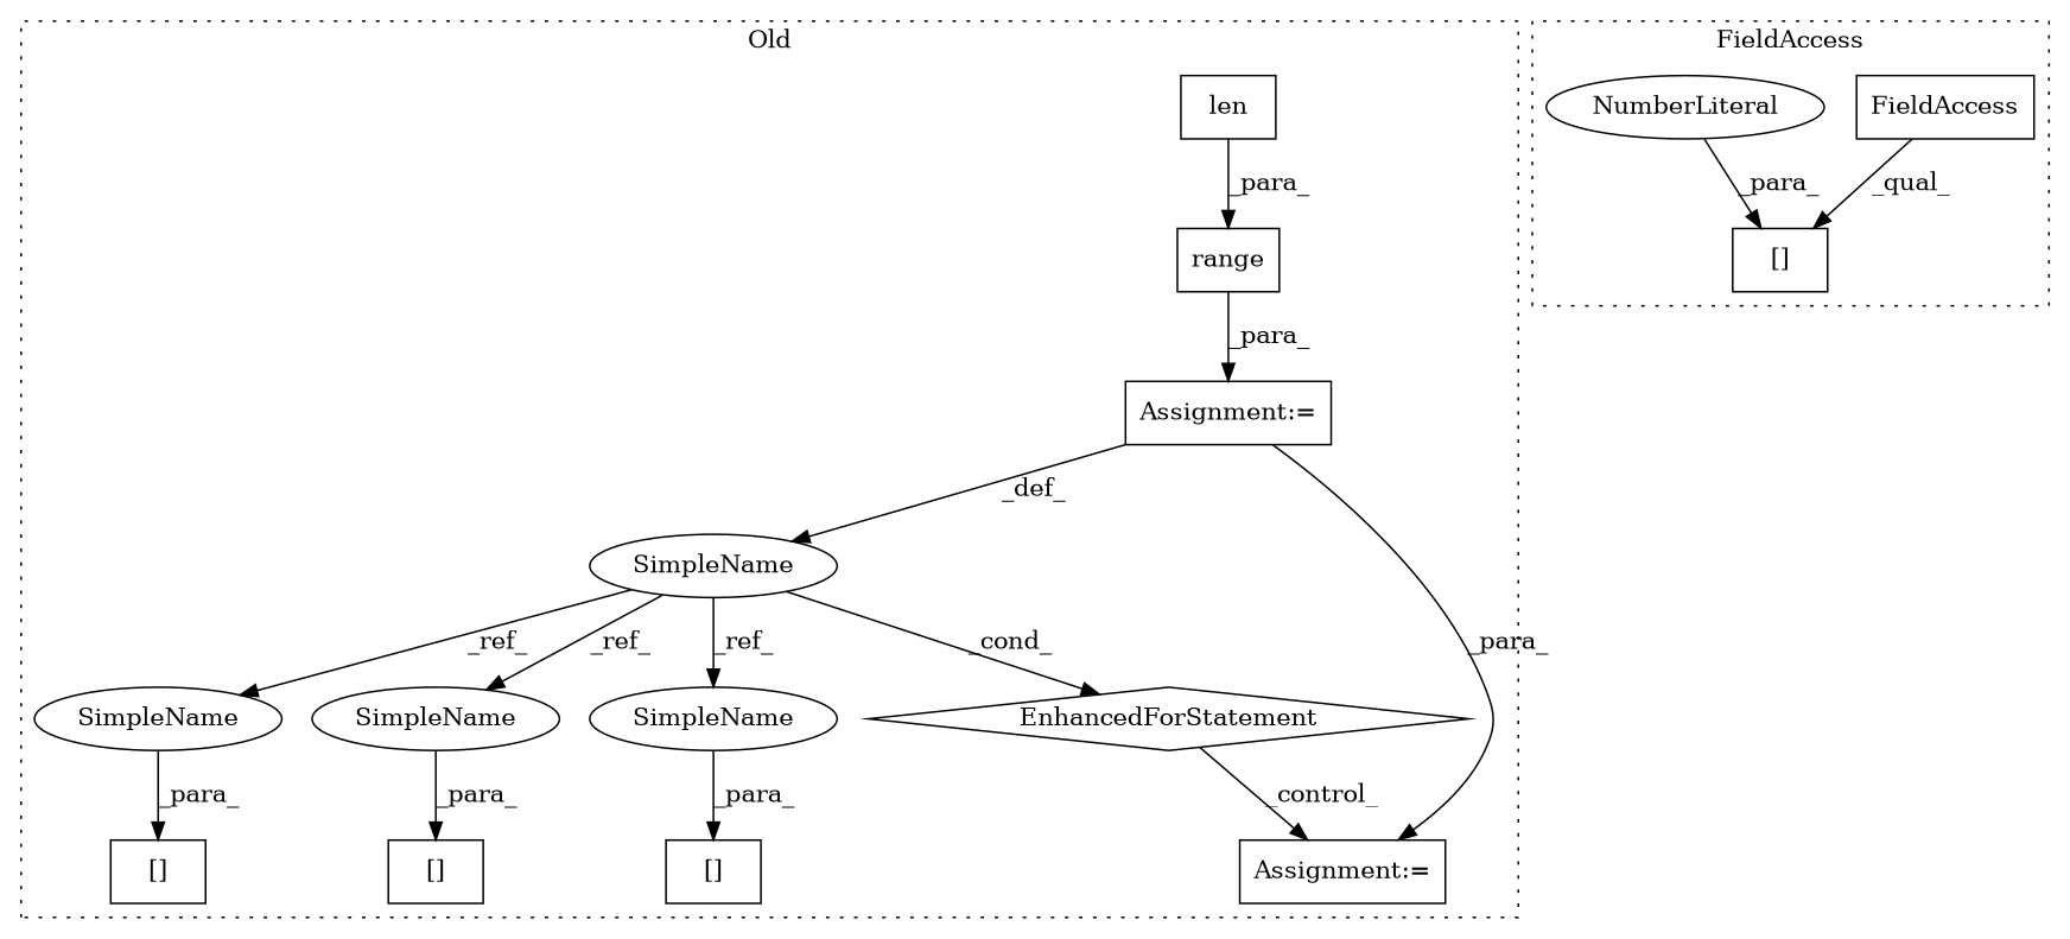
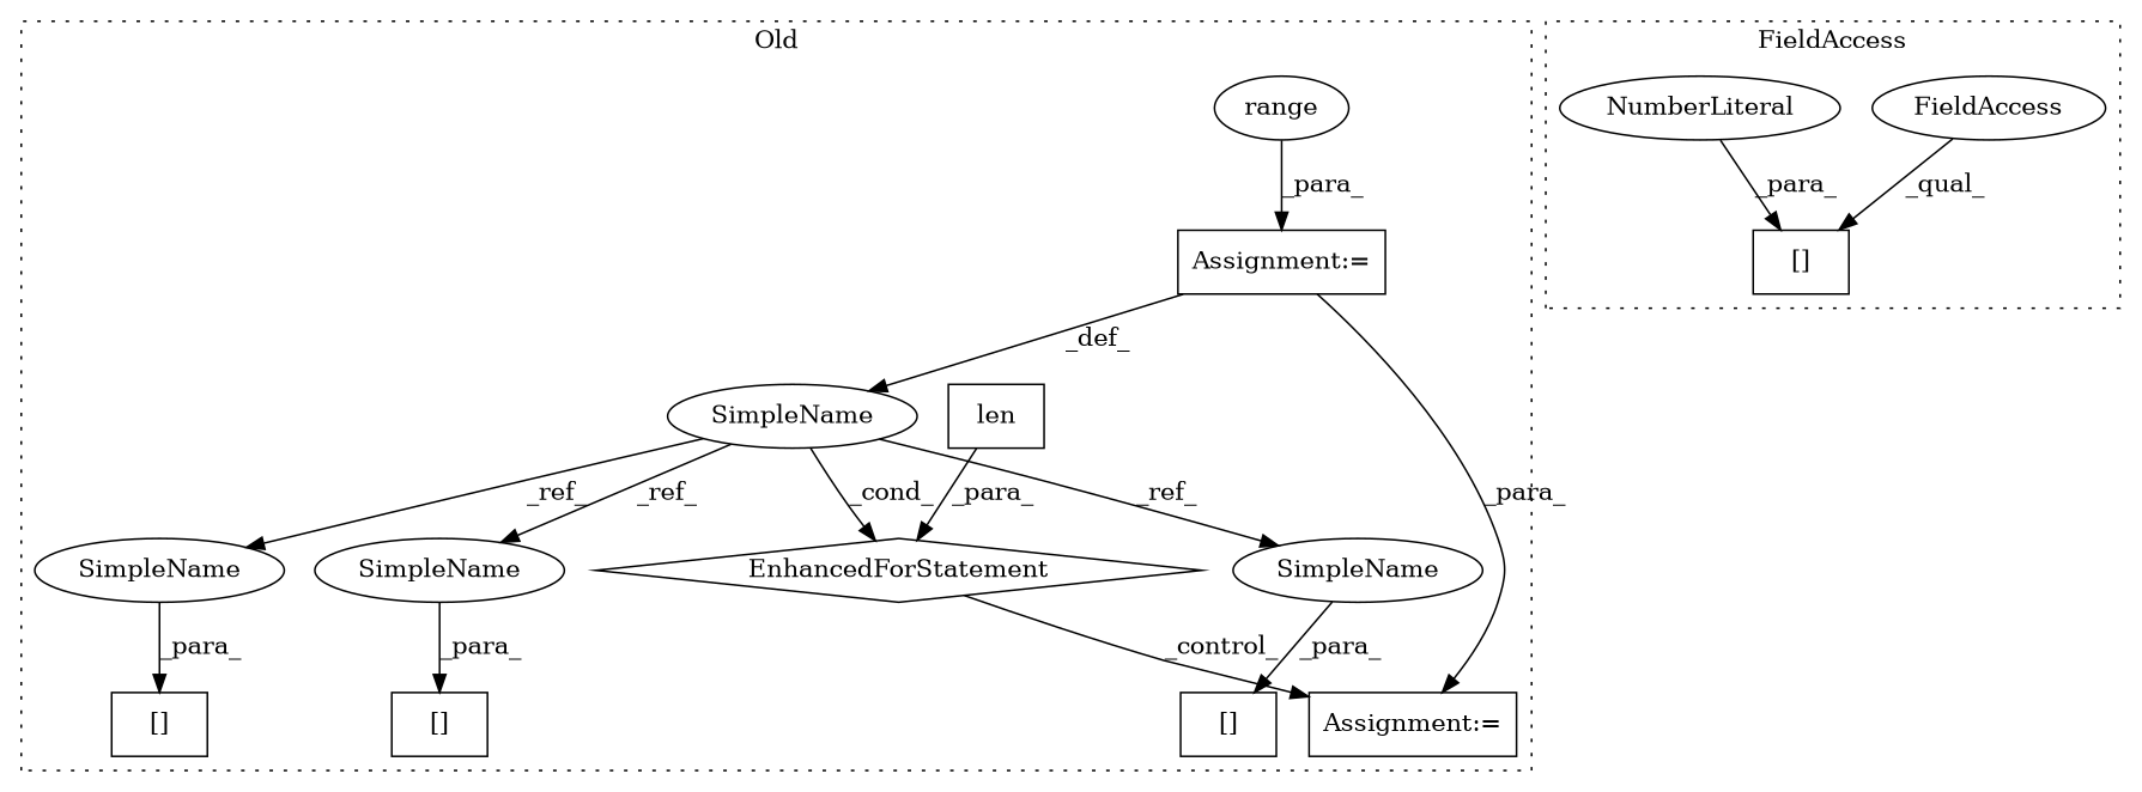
  digraph {
    node [a=2 l=6 s="6699,6786" shape=box]
-   n1 [a=32 l="6,1" label=range s="6765,6785"]
+   n1 [a=32 l="6,1" label=range s="6765,6785" shape=ellipse]
    n2 [a=7 l="53,2" label="Assignment:="]
    n3 [a=70 l="53,2" label=EnhancedForStatement shape=diamond]
    n4 [l="14,1" label="[]" s="6824,6844"]
    n5 [a=42 label=SimpleName s=6756 shape=ellipse]
    n6 [a=7 l=1 label="Assignment:=" s=7411]
    n7 [l="14,1" label="[]" s="6989,7009"]
    n8 [a=32 l="4,1" label=len s="6771,6784"]
    n9 [l="16,1" label="[]" s="7160,7182"]
    n10 [a=42 label=SimpleName s=6838 shape=ellipse]
    n11 [a=42 label=SimpleName s=7176 shape=ellipse]
    n12 [a=42 label=SimpleName s=7003 shape=ellipse]
    n13 [l="20,1" label="[]" s="7474,7495"]
-   n14 [a=22 l=19 label=FieldAccess s=7474]
+   n14 [a=22 l=19 label=FieldAccess s=7474 shape=ellipse]
    n15 [a=34 l=1 label=NumberLiteral s=7494 shape=ellipse]
    subgraph cluster_1 {
      label=Old
      style=dotted
      n1
      n2
      n3
      n4
      n5
      n6
      n7
      n8
      n9
      n10
      n11
      n12
    }
    subgraph cluster_2 {
      label=FieldAccess
      style=dotted
      n13
      n14
      n15
    }
    n1 -> n2 [label=_para_]
    n2 -> n5 [label=_def_]
    n2 -> n6 [label=_para_]
    n3 -> n6 [label=_control_]
    n5 -> n3 [label=_cond_]
    n5 -> n10 [label=_ref_]
    n5 -> n11 [label=_ref_]
    n5 -> n12 [label=_ref_]
-   n8 -> n1 [label=_para_]
+   n8 -> n3 [label=_para_]
    n10 -> n4 [label=_para_]
    n11 -> n9 [label=_para_]
    n12 -> n7 [label=_para_]
    n14 -> n13 [label=_qual_]
    n15 -> n13 [label=_para_]
  }
